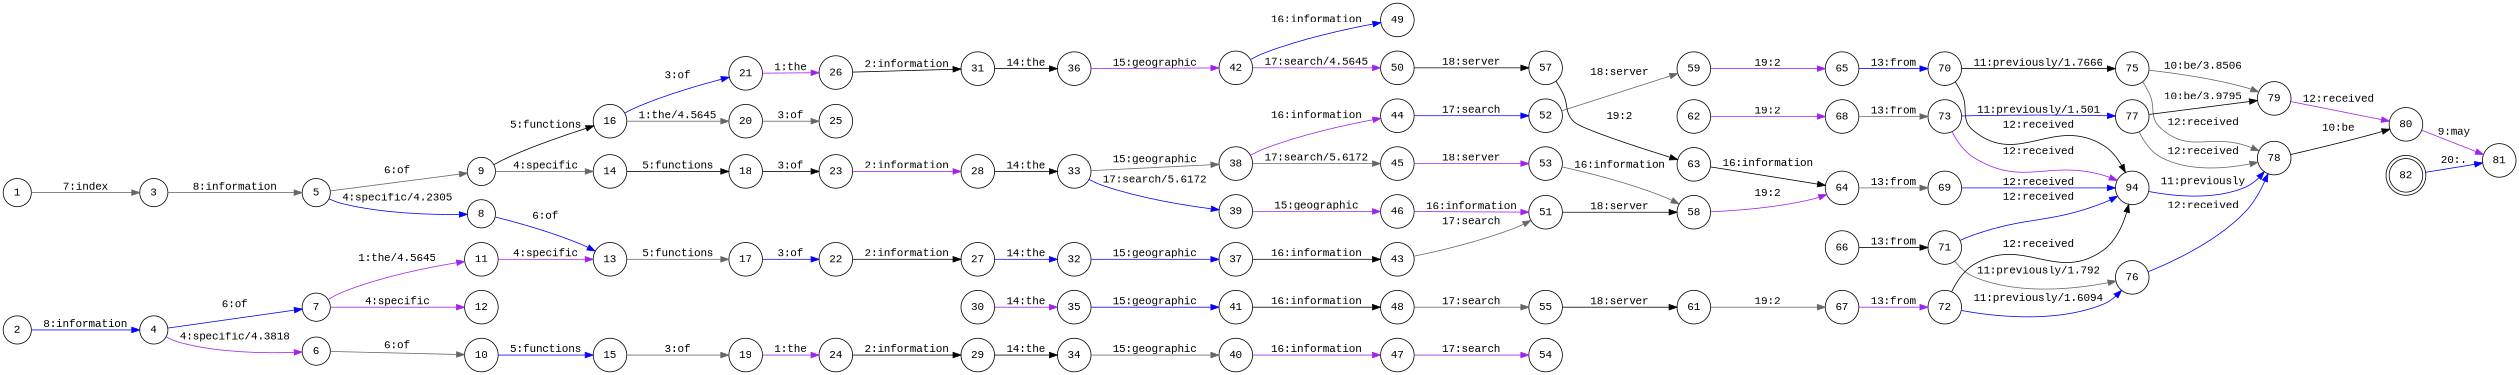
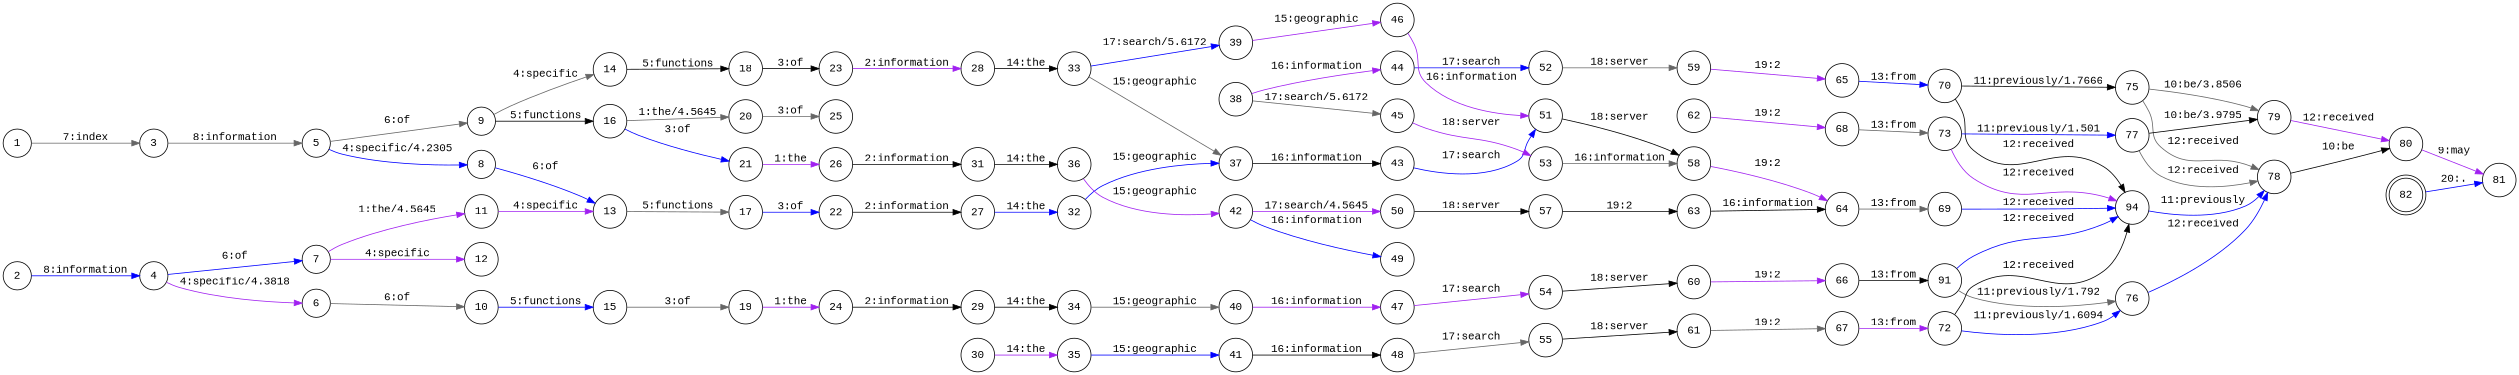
  digraph {
    fontname="Liberation Mono"
    nodesep=0.25
    rankdir=LR
    ranksep=0.4
    node [fontname="Liberation Mono" fontsize=14 shape=circle style=solid]
    edge [color=purple fontname="Liberation Mono" fontsize=14]
    n1 [label=1]
    n2 [label=3]
    n3 [label=2]
    n4 [label=4]
    n5 [label=5]
    n6 [label=6]
    n7 [label=7]
    n8 [label=8]
    n9 [label=9]
    n10 [label=10]
    n11 [label=11]
    n12 [label=12]
    n13 [label=13]
    n14 [label=14]
    n15 [label=16]
    n16 [label=15]
    n17 [label=17]
    n18 [label=18]
    n19 [label=19]
    n20 [label=20]
    n21 [label=21]
    n22 [label=22]
    n23 [label=23]
    n24 [label=24]
    n25 [label=25]
    n26 [label=26]
    n27 [label=27]
    n28 [label=28]
    n29 [label=29]
    n30 [label=31]
    n31 [label=32]
    n32 [label=33]
    n33 [label=34]
    n34 [label=30]
    n35 [label=35]
    n36 [label=36]
    n37 [label=37]
    n38 [label=38]
    n39 [label=39]
    n40 [label=40]
    n41 [label=41]
    n42 [label=42]
    n43 [label=43]
    n44 [label=44]
    n45 [label=45]
    n46 [label=46]
    n47 [label=47]
    n48 [label=48]
    n49 [label=49]
    n50 [label=50]
    n51 [label=51]
    n52 [label=52]
    n53 [label=53]
    n54 [label=54]
    n55 [label=55]
    n56 [label=57]
    n57 [label=58]
    n58 [label=59]
+   n59 [label=60]
    n60 [label=61]
    n61 [label=63]
    n62 [label=64]
    n63 [label=65]
    n64 [label=66]
    n65 [label=67]
    n66 [label=62]
    n67 [label=68]
    n68 [label=69]
    n69 [label=70]
-   n70 [label=71]
+   n70 [label=91]
    n71 [label=72]
    n72 [label=73]
    n73 [label=94]
    n74 [label=75]
    n75 [label=76]
    n76 [label=77]
    n77 [label=78]
    n78 [label=79]
    n79 [label=80]
    n80 [label=81]
    n81 [label=82 shape=doublecircle]
    n1 -> n2 [color=gray40 label="7:index"]
    n2 -> n5 [color=gray40 label="8:information"]
    n3 -> n4 [color=blue label="8:information"]
    n4 -> n6 [label="4:specific/4.3818"]
    n4 -> n7 [color=blue label="6:of"]
    n5 -> n8 [color=blue label="4:specific/4.2305"]
    n5 -> n9 [color=gray40 label="6:of"]
    n6 -> n10 [color=gray40 label="6:of"]
    n7 -> n11 [label="1:the/4.5645"]
    n7 -> n12 [label="4:specific"]
    n8 -> n13 [color=blue label="6:of"]
    n9 -> n14 [color=gray40 label="4:specific"]
    n9 -> n15 [color=black label="5:functions"]
    n10 -> n16 [color=blue label="5:functions"]
    n11 -> n13 [label="4:specific"]
    n13 -> n17 [color=gray40 label="5:functions"]
    n14 -> n18 [color=black label="5:functions"]
    n15 -> n20 [color=gray40 label="1:the/4.5645"]
    n15 -> n21 [color=blue label="3:of"]
    n16 -> n19 [color=gray40 label="3:of"]
    n17 -> n22 [color=blue label="3:of"]
    n18 -> n23 [color=black label="3:of"]
    n19 -> n24 [label="1:the"]
    n20 -> n25 [color=gray40 label="3:of"]
    n21 -> n26 [label="1:the"]
    n22 -> n27 [color=black label="2:information"]
    n23 -> n28 [label="2:information"]
    n24 -> n29 [color=black label="2:information"]
    n26 -> n30 [color=black label="2:information"]
    n27 -> n31 [color=blue label="14:the"]
    n28 -> n32 [color=black label="14:the"]
    n29 -> n33 [color=black label="14:the"]
    n30 -> n36 [color=black label="14:the"]
    n31 -> n37 [color=blue label="15:geographic"]
-   n32 -> n38 [color=gray40 label="15:geographic"]
+   n32 -> n37 [color=gray40 label="15:geographic"]
    n32 -> n39 [color=blue label="17:search/5.6172"]
    n33 -> n40 [color=gray40 label="15:geographic"]
    n34 -> n35 [label="14:the"]
    n35 -> n41 [color=blue label="15:geographic"]
    n36 -> n42 [label="15:geographic"]
    n37 -> n43 [color=black label="16:information"]
    n38 -> n44 [label="16:information"]
    n38 -> n45 [color=gray40 label="17:search/5.6172"]
    n39 -> n46 [label="15:geographic"]
    n40 -> n47 [label="16:information"]
    n41 -> n48 [color=black label="16:information"]
    n42 -> n49 [color=blue label="16:information"]
    n42 -> n50 [label="17:search/4.5645"]
-   n43 -> n51 [color=gray40 label="17:search"]
+   n43 -> n51 [color=blue label="17:search"]
    n44 -> n52 [color=blue label="17:search"]
    n45 -> n53 [label="18:server"]
    n46 -> n51 [label="16:information"]
    n47 -> n54 [label="17:search"]
    n48 -> n55 [color=gray40 label="17:search"]
    n50 -> n56 [color=black label="18:server"]
    n51 -> n57 [color=black label="18:server"]
    n52 -> n58 [color=gray40 label="18:server"]
    n53 -> n57 [color=gray40 label="16:information"]
+   n54 -> n59 [color=black label="18:server"]
    n55 -> n60 [color=black label="18:server"]
    n56 -> n61 [color=black label="19:2"]
    n57 -> n62 [label="19:2"]
    n58 -> n63 [label="19:2"]
+   n59 -> n64 [label="19:2"]
    n60 -> n65 [color=gray40 label="19:2"]
    n61 -> n62 [color=black label="16:information"]
    n62 -> n68 [color=gray40 label="13:from"]
    n63 -> n69 [color=blue label="13:from"]
    n64 -> n70 [color=black label="13:from"]
    n65 -> n71 [label="13:from"]
    n66 -> n67 [label="19:2"]
    n67 -> n72 [color=gray40 label="13:from"]
    n68 -> n73 [color=blue label="12:received"]
    n69 -> n73 [color=black label="12:received"]
    n69 -> n74 [color=black label="11:previously/1.7666"]
    n70 -> n73 [color=blue label="12:received"]
    n70 -> n75 [color=gray40 label="11:previously/1.792"]
    n71 -> n73 [color=black label="12:received"]
    n71 -> n75 [color=blue label="11:previously/1.6094"]
    n72 -> n73 [label="12:received"]
    n72 -> n76 [color=blue label="11:previously/1.501"]
    n73 -> n77 [color=blue label="11:previously"]
    n74 -> n77 [color=gray40 label="12:received"]
    n74 -> n78 [color=gray40 label="10:be/3.8506"]
    n75 -> n77 [color=blue label="12:received"]
    n76 -> n77 [color=gray40 label="12:received"]
    n76 -> n78 [color=black label="10:be/3.9795"]
    n77 -> n79 [color=black label="10:be"]
    n78 -> n79 [label="12:received"]
    n79 -> n80 [label="9:may"]
    n81 -> n80 [color=blue label="20:."]
  }
